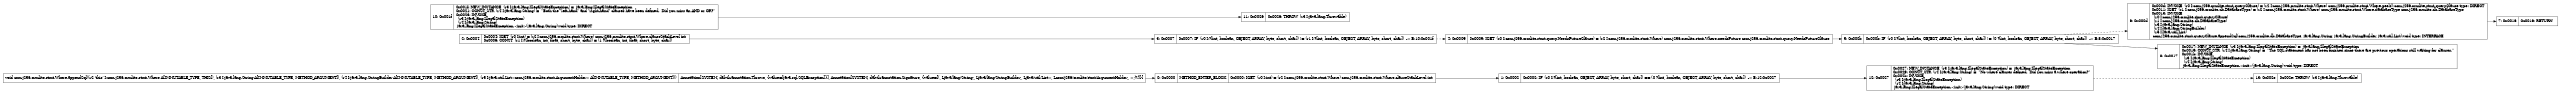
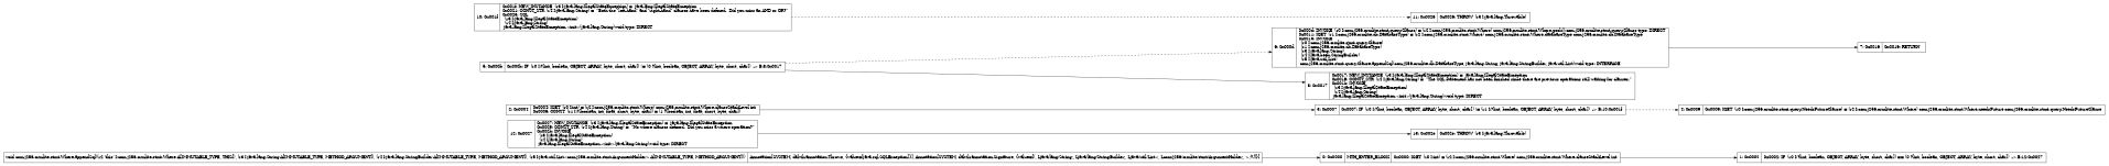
  digraph {
    rankdir=LR
    node [shape=record]
-   n1 [label="{0\:\ 0x0000|METHOD_ENTER_BLOCK\l|0x0000: IGET  (r0 I:int) = (r2 I:com.j256.ormlite.stmt.Where) com.j256.ormlite.stmt.Where.clauseStackLevel int \l}"]
+   n1 [label="{0\:\ 0x0000|MTH_ENTER_BLOCK\l|0x0000: IGET  (r0 I:int) = (r2 I:com.j256.ormlite.stmt.Where) com.j256.ormlite.stmt.Where.clauseStackLevel int \l}"]
    n2 [label="{1\:\ 0x0002|0x0002: IF  (r0 I:?[int, boolean, OBJECT, ARRAY, byte, short, char]) == (0 ?[int, boolean, OBJECT, ARRAY, byte, short, char])  \-\> B:12:0x0027 \l}"]
    n3 [label="{12\:\ 0x0027|0x0027: NEW_INSTANCE  (r3 I:java.lang.IllegalStateException) =  java.lang.IllegalStateException \l0x0029: CONST_STR  (r4 I:java.lang.String) =  \"No where clauses defined.  Did you miss a where operation?\" \l0x002b: INVOKE  \l  (r3 I:java.lang.IllegalStateException)\l  (r4 I:java.lang.String)\l java.lang.IllegalStateException.\<init\>(java.lang.String):void type: DIRECT \l}"]
    n4 [label="{2\:\ 0x0004|0x0004: IGET  (r0 I:int) = (r2 I:com.j256.ormlite.stmt.Where) com.j256.ormlite.stmt.Where.clauseStackLevel int \l0x0006: CONST  (r1 I:?[boolean, int, float, short, byte, char]) = (1 ?[boolean, int, float, short, byte, char]) \l}"]
    n5 [label="{3\:\ 0x0007|0x0007: IF  (r0 I:?[int, boolean, OBJECT, ARRAY, byte, short, char]) != (r1 I:?[int, boolean, OBJECT, ARRAY, byte, short, char])  \-\> B:10:0x001f \l}"]
    n6 [label="{13\:\ 0x002e|0x002e: THROW  (r3 I:java.lang.Throwable) \l}"]
    n7 [label="{4\:\ 0x0009|0x0009: IGET  (r0 I:com.j256.ormlite.stmt.query.NeedsFutureClause) = (r2 I:com.j256.ormlite.stmt.Where) com.j256.ormlite.stmt.Where.needsFuture com.j256.ormlite.stmt.query.NeedsFutureClause \l}"]
    n8 [label="{5\:\ 0x000b|0x000b: IF  (r0 I:?[int, boolean, OBJECT, ARRAY, byte, short, char]) != (0 ?[int, boolean, OBJECT, ARRAY, byte, short, char])  \-\> B:8:0x0017 \l}"]
-   n9 [label="{10\:\ 0x001f|0x001f: NEW_INSTANCE  (r3 I:java.lang.IllegalStateException) =  java.lang.IllegalStateException \l0x0021: CONST_STR  (r4 I:java.lang.String) =  \"Both the \"left\-hand\" and \"right\-hand\" clauses have been defined.  Did you miss an AND or OR?\" \l0x0023: INVOKE  \l  (r3 I:java.lang.IllegalStateException)\l  (r4 I:java.lang.String)\l java.lang.IllegalStateException.\<init\>(java.lang.String):void type: DIRECT \l}"]
+   n9 [label="{10\:\ 0x001f|0x001f: NEW_INSTANCE  (r3 I:java.lang.IllegalStateException) =  java.lang.IllegalStateException \l0x0021: CONST_STR  (r4 I:java.lang.String) =  \"Both the \"left\-hand\" and \"right\-hand\" clauses have been defined.  Did you miss an AND or OR?\" \l0x0023: SQL  \l  (r3 I:java.lang.IllegalStateException)\l  (r4 I:java.lang.String)\l java.lang.IllegalStateException.\<init\>(java.lang.String):void type: DIRECT \l}"]
    n10 [label="{11\:\ 0x0026|0x0026: THROW  (r3 I:java.lang.Throwable) \l}"]
-   n11 [label="{6\:\ 0x000d|0x000d: INVOKE  (r0 I:com.j256.ormlite.stmt.query.Clause) = (r2 I:com.j256.ormlite.stmt.Where) com.j256.ormlite.stmt.Where.peek():com.j256.ormlite.stmt.query.Clause type: DIRECT \l0x0011: IGET  (r1 I:com.j256.ormlite.db.DatabaseType) = (r2 I:com.j256.ormlite.stmt.Where) com.j256.ormlite.stmt.Where.databaseType com.j256.ormlite.db.DatabaseType \l0x0013: INVOKE  \l  (r0 I:com.j256.ormlite.stmt.query.Clause)\l  (r1 I:com.j256.ormlite.db.DatabaseType)\l  (r3 I:java.lang.String)\l  (r4 I:java.lang.StringBuilder)\l  (r5 I:java.util.List)\l com.j256.ormlite.stmt.query.Clause.appendSql(com.j256.ormlite.db.DatabaseType, java.lang.String, java.lang.StringBuilder, java.util.List):void type: INTERFACE \l}"]
+   n11 [label="{6\:\ 0x000d|0x000d: INVOKE  (r0 I:com.j256.ormlite.stmt.query.Clause) = (r2 I:com.j256.ormlite.stmt.Where) com.j256.ormlite.stmt.Where.peek():com.j256.ormlite.stmt.query.Clause type: DIRECT \l0x0011: IGET  (r1 I:com.j256.ormlite.db.DatabaseType) = (r2 I:com.j256.ormlite.stmt.Where) com.j256.ormlite.stmt.Where.databaseType com.j256.ormlite.db.DatabaseType \l0x0013: INVOKE  \l  (r0 I:com.j256.ormlite.stmt.query.Clause)\l  (r1 I:com.j256.ormlite.db.DatabaseType)\l  (r3 I:java.lang.String)\l  (r4 I:java.been.StringBuilder)\l  (r5 I:java.util.List)\l com.j256.ormlite.stmt.query.Clause.appendSql(com.j256.ormlite.db.DatabaseType, java.lang.String, java.lang.StringBuilder, java.util.List):void type: INTERFACE \l}"]
    n12 [label="{8\:\ 0x0017|0x0017: NEW_INSTANCE  (r3 I:java.lang.IllegalStateException) =  java.lang.IllegalStateException \l0x0019: CONST_STR  (r4 I:java.lang.String) =  \"The SQL statement has not been finished since there are previous operations still waiting for clauses.\" \l0x001b: INVOKE  \l  (r3 I:java.lang.IllegalStateException)\l  (r4 I:java.lang.String)\l java.lang.IllegalStateException.\<init\>(java.lang.String):void type: DIRECT \l}"]
    n13 [label="{7\:\ 0x0016|0x0016: RETURN   \l}"]
    n14 [label="{void com.j256.ormlite.stmt.Where.appendSql((r2 'this' I:com.j256.ormlite.stmt.Where A[IMMUTABLE_TYPE, THIS]), (r3 I:java.lang.String A[IMMUTABLE_TYPE, METHOD_ARGUMENT]), (r4 I:java.lang.StringBuilder A[IMMUTABLE_TYPE, METHOD_ARGUMENT]), (r5 I:java.util.List\<com.j256.ormlite.stmt.ArgumentHolder\> A[IMMUTABLE_TYPE, METHOD_ARGUMENT]))  | Annotation[SYSTEM, dalvik.annotation.Throws, \{value=[java.sql.SQLException]\}], Annotation[SYSTEM, dalvik.annotation.Signature, \{value=[(, Ljava\/lang\/String;, Ljava\/lang\/StringBuilder;, Ljava\/util\/List\<, Lcom\/j256\/ormlite\/stmt\/ArgumentHolder;, \>;)V]\}]\l}"]
    n1 -> n2
-   n2 -> n3
-   n3 -> n6 [style=dashed]
+   n3 -> n6
    n4 -> n5
    n5 -> n7 [style=dashed]
-   n7 -> n8
    n8 -> n11 [style=dashed]
    n8 -> n12
-   n9 -> n10
+   n9 -> n10 [style=dashed]
    n11 -> n13
    n14 -> n1
  }
